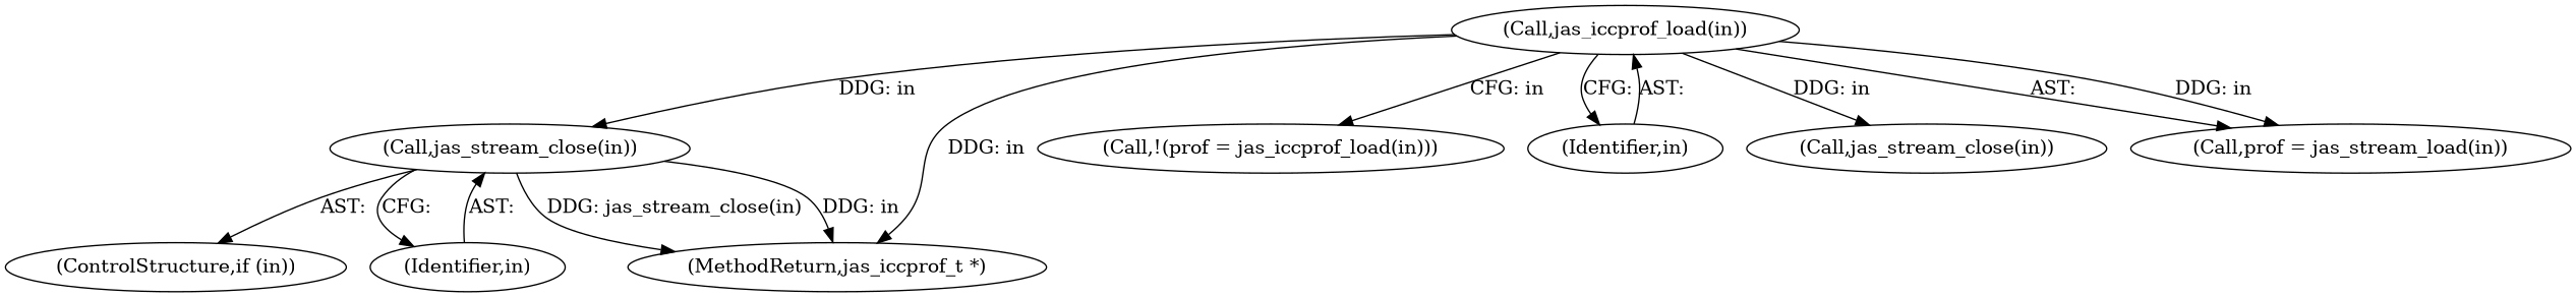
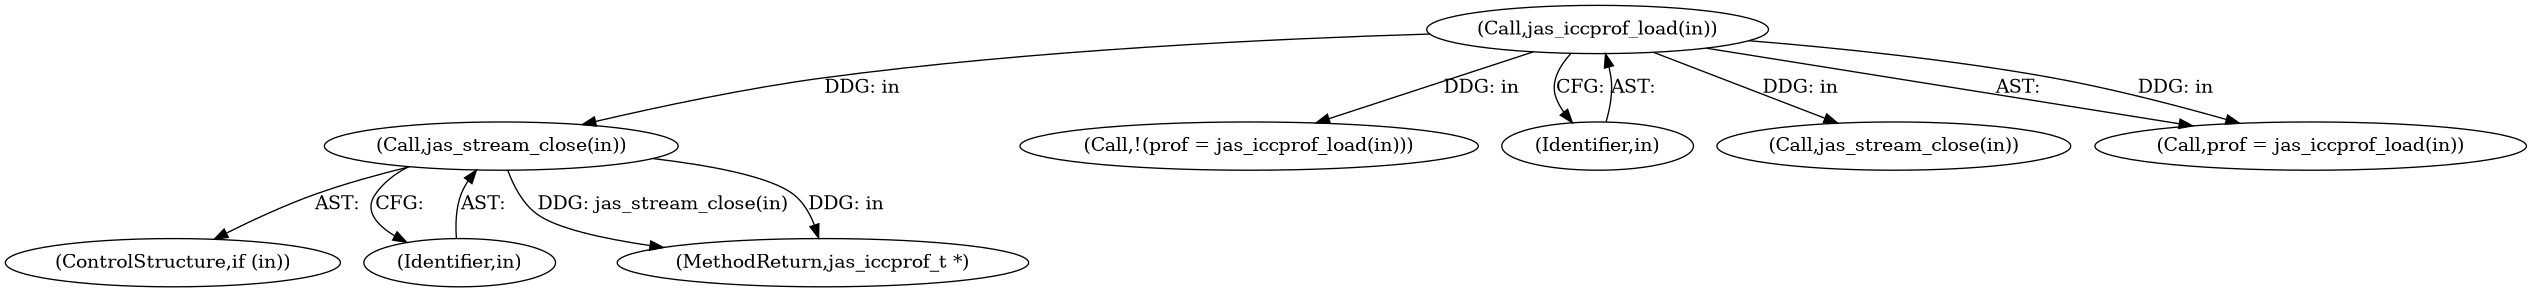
  digraph {
    n1 [label="(Call,jas_stream_close(in))"]
    n2 [label="(MethodReturn,jas_iccprof_t *)"]
    n3 [label="(ControlStructure,if (in))"]
    n4 [label="(Identifier,in)"]
    n5 [label="(Call,jas_iccprof_load(in))"]
    n6 [label="(Call,!(prof = jas_iccprof_load(in)))"]
    n7 [label="(Identifier,in)"]
    n8 [label="(Call,jas_stream_close(in))"]
-   n9 [label="(Call,prof = jas_stream_load(in))"]
+   n9 [label="(Call,prof = jas_iccprof_load(in))"]
    n1 -> n2 [label="DDG: in"]
    n1 -> n2 [label="DDG: jas_stream_close(in)"]
    n1 -> n3 [label="AST: "]
    n1 -> n4 [label="CFG: "]
    n4 -> n1 [label="AST: "]
    n5 -> n1 [label="DDG: in"]
-   n5 -> n2 [label="DDG: in"]
-   n5 -> n6 [label="CFG: in"]
+   n5 -> n6 [label="DDG: in"]
    n5 -> n7 [label="CFG: "]
    n5 -> n8 [label="DDG: in"]
    n5 -> n9 [label="AST: "]
    n5 -> n9 [label="DDG: in"]
    n7 -> n5 [label="AST: "]
  }
